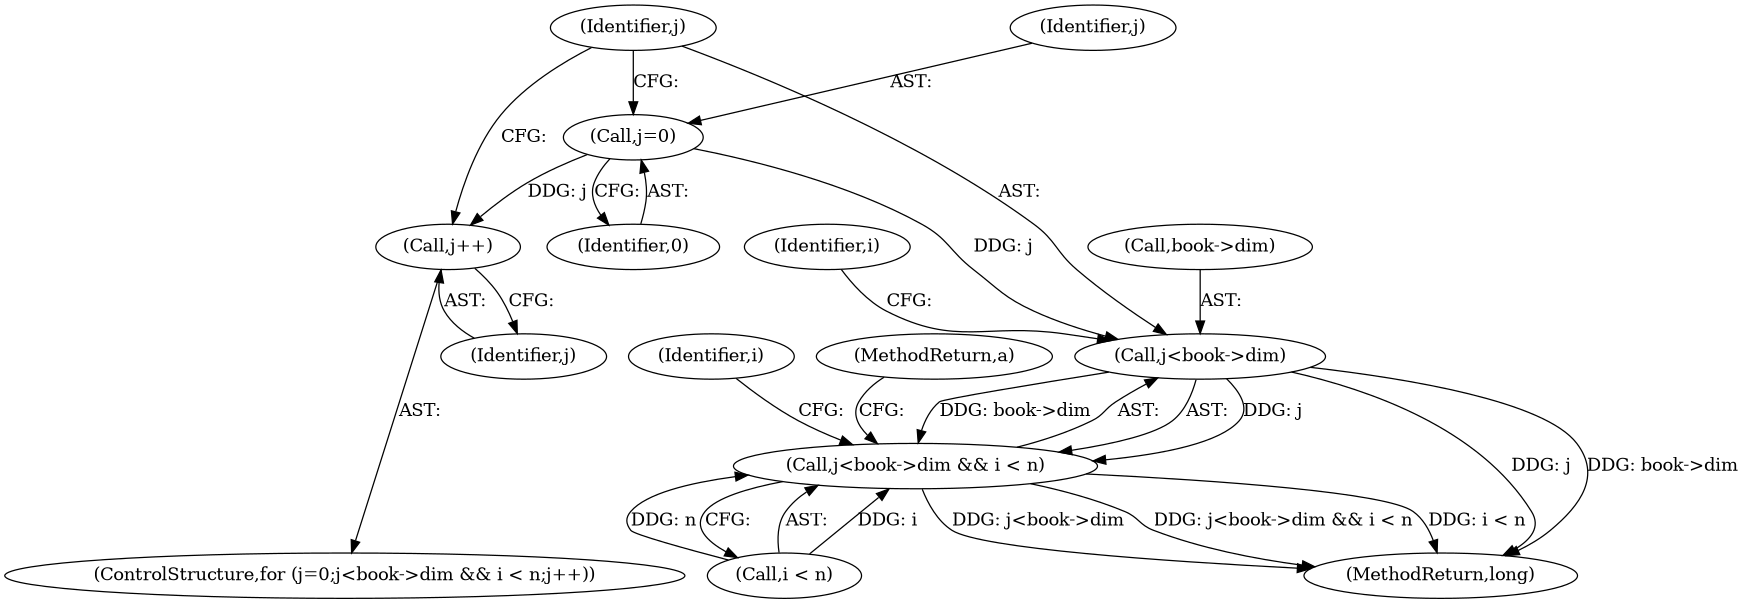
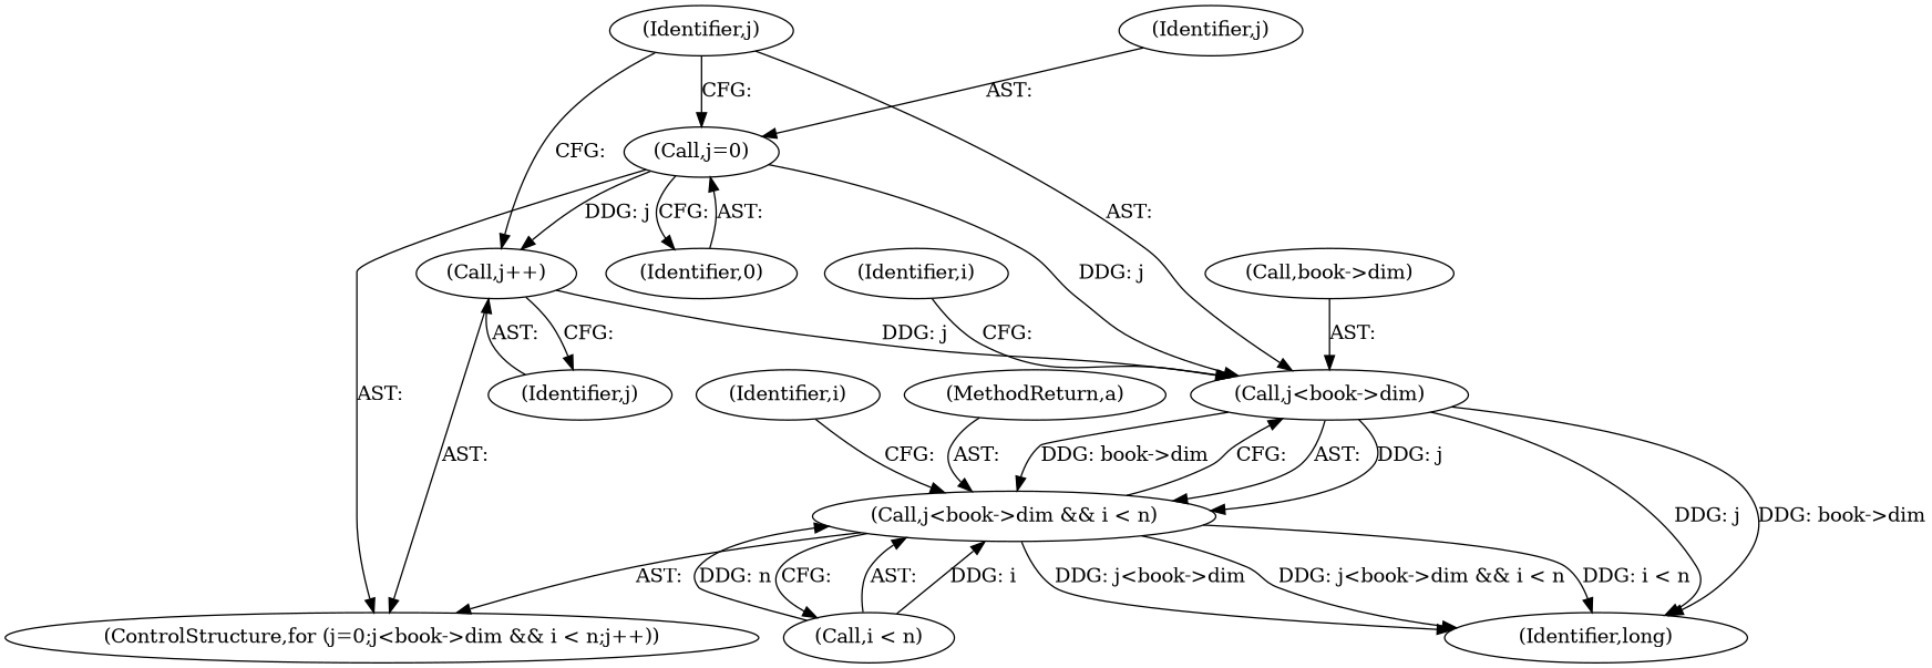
  digraph {
    n1 [label="(Call,j<book->dim)"]
    n2 [label="(Call,j<book->dim && i < n)"]
-   n3 [label="(MethodReturn,long)"]
+   n3 [label="(Identifier,long)"]
    n4 [label="(Call,j++)"]
    n5 [label="(ControlStructure,for (j=0;j<book->dim && i < n;j++))"]
    n6 [label="(Identifier,j)"]
    n7 [label="(Call,i < n)"]
    n8 [label="(Call,book->dim)"]
    n9 [label="(Call,j=0)"]
    n10 [label="(Identifier,0)"]
    n11 [label="(Identifier,j)"]
    n12 [label="(Identifier,j)"]
    n13 [label="(Identifier,i)"]
    n14 [label="(MethodReturn,a)"]
    n15 [label="(Identifier,i)"]
    n1 -> n2 [label="AST: "]
    n1 -> n2 [label="DDG: j"]
    n1 -> n2 [label="DDG: book->dim"]
    n1 -> n3 [label="DDG: j"]
    n1 -> n3 [label="DDG: book->dim"]
-   n2 -> n1 [label="AST: "]
+   n2 -> n1 [label="CFG: "]
    n2 -> n3 [label="DDG: j<book->dim"]
    n2 -> n3 [label="DDG: j<book->dim && i < n"]
    n2 -> n3 [label="DDG: i < n"]
+   n2 -> n5 [label="AST: "]
    n2 -> n7 [label="CFG: "]
+   n4 -> n1 [label="DDG: j"]
    n4 -> n5 [label="AST: "]
    n4 -> n6 [label="CFG: "]
    n6 -> n4 [label="AST: "]
    n7 -> n2 [label="AST: "]
    n7 -> n2 [label="DDG: i"]
    n7 -> n2 [label="DDG: n"]
    n8 -> n1 [label="AST: "]
    n9 -> n1 [label="DDG: j"]
    n9 -> n4 [label="DDG: j"]
+   n9 -> n5 [label="AST: "]
    n9 -> n10 [label="CFG: "]
    n10 -> n9 [label="AST: "]
    n11 -> n9 [label="AST: "]
    n12 -> n1 [label="AST: "]
    n12 -> n4 [label="CFG: "]
    n12 -> n9 [label="CFG: "]
    n13 -> n2 [label="CFG: "]
-   n14 -> n2 [label="CFG: "]
+   n14 -> n2 [label="AST: "]
    n15 -> n1 [label="CFG: "]
  }
